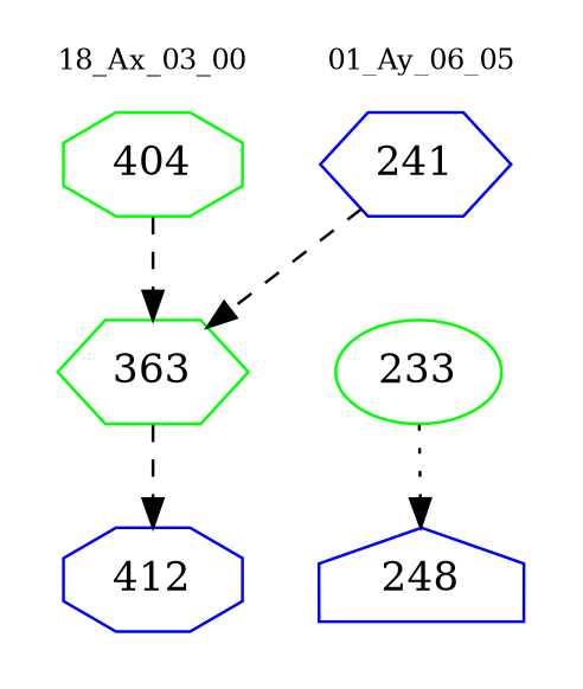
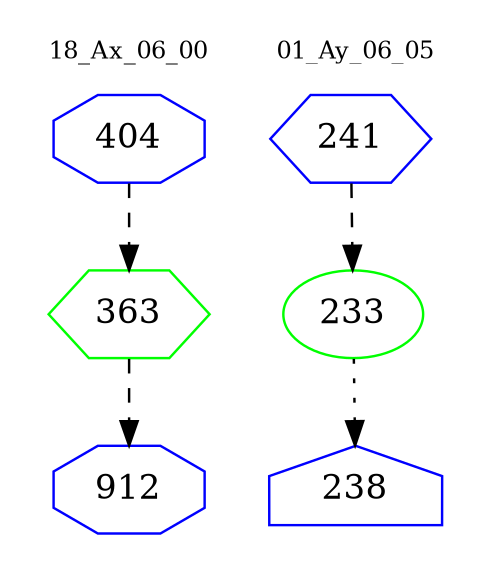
  digraph {
    node [color=green shape=octagon]
    edge [color=black style=dashed]
-   n1 [label=404]
+   n1 [color=blue label=404]
    n2 [label=363 shape=hexagon]
-   n3 [color=blue label=412]
+   n3 [color=blue label=912]
    n4 [color=blue label=241 shape=hexagon]
    n5 [label=233 shape=ellipse]
-   n6 [color=blue label=248 shape=house]
+   n6 [color=blue label=238 shape=house]
    subgraph cluster_1 {
      color=white
      fontsize=10
-     label="18_Ax_03_00"
+     label="18_Ax_06_00"
      n1
      n2
      n3
    }
    subgraph cluster_2 {
      color=white
      fontsize=10
      label="01_Ay_06_05"
      n4
      n5
      n6
    }
    n1 -> n2
    n2 -> n3
-   n4 -> n2
+   n4 -> n5
    n5 -> n6 [style=dotted]
  }
